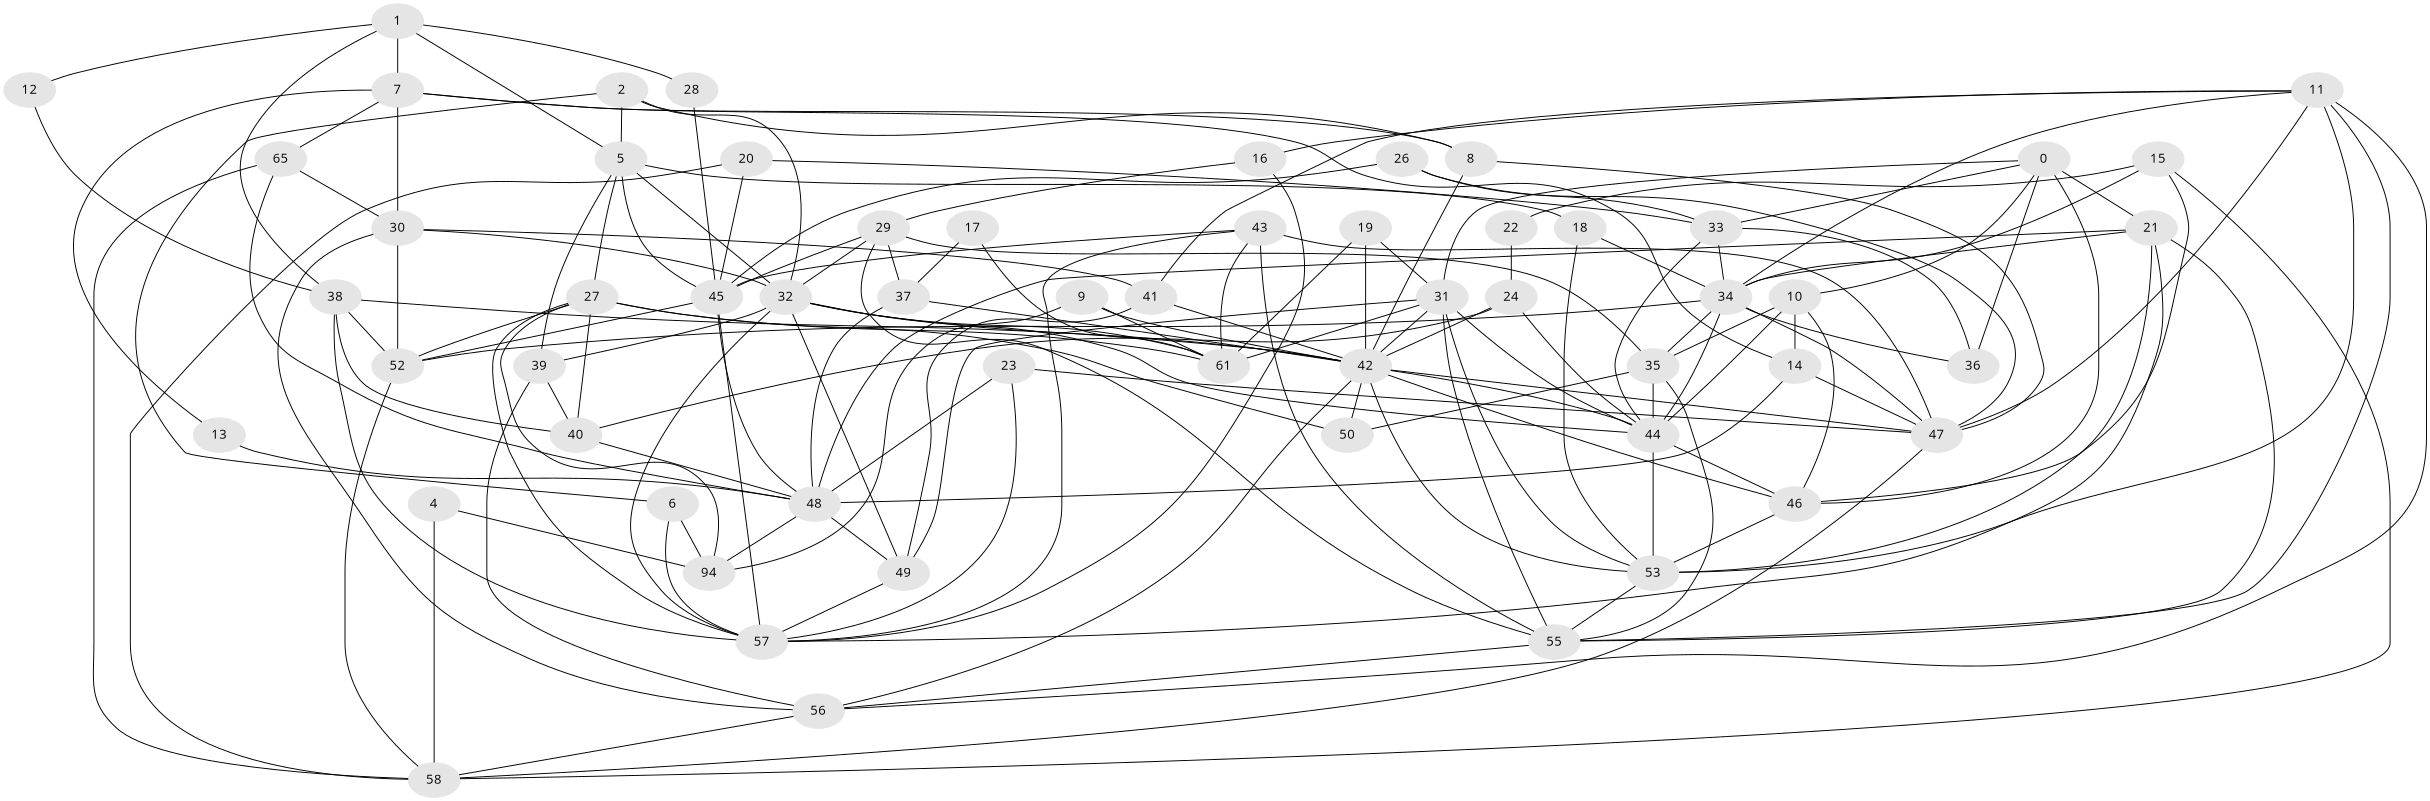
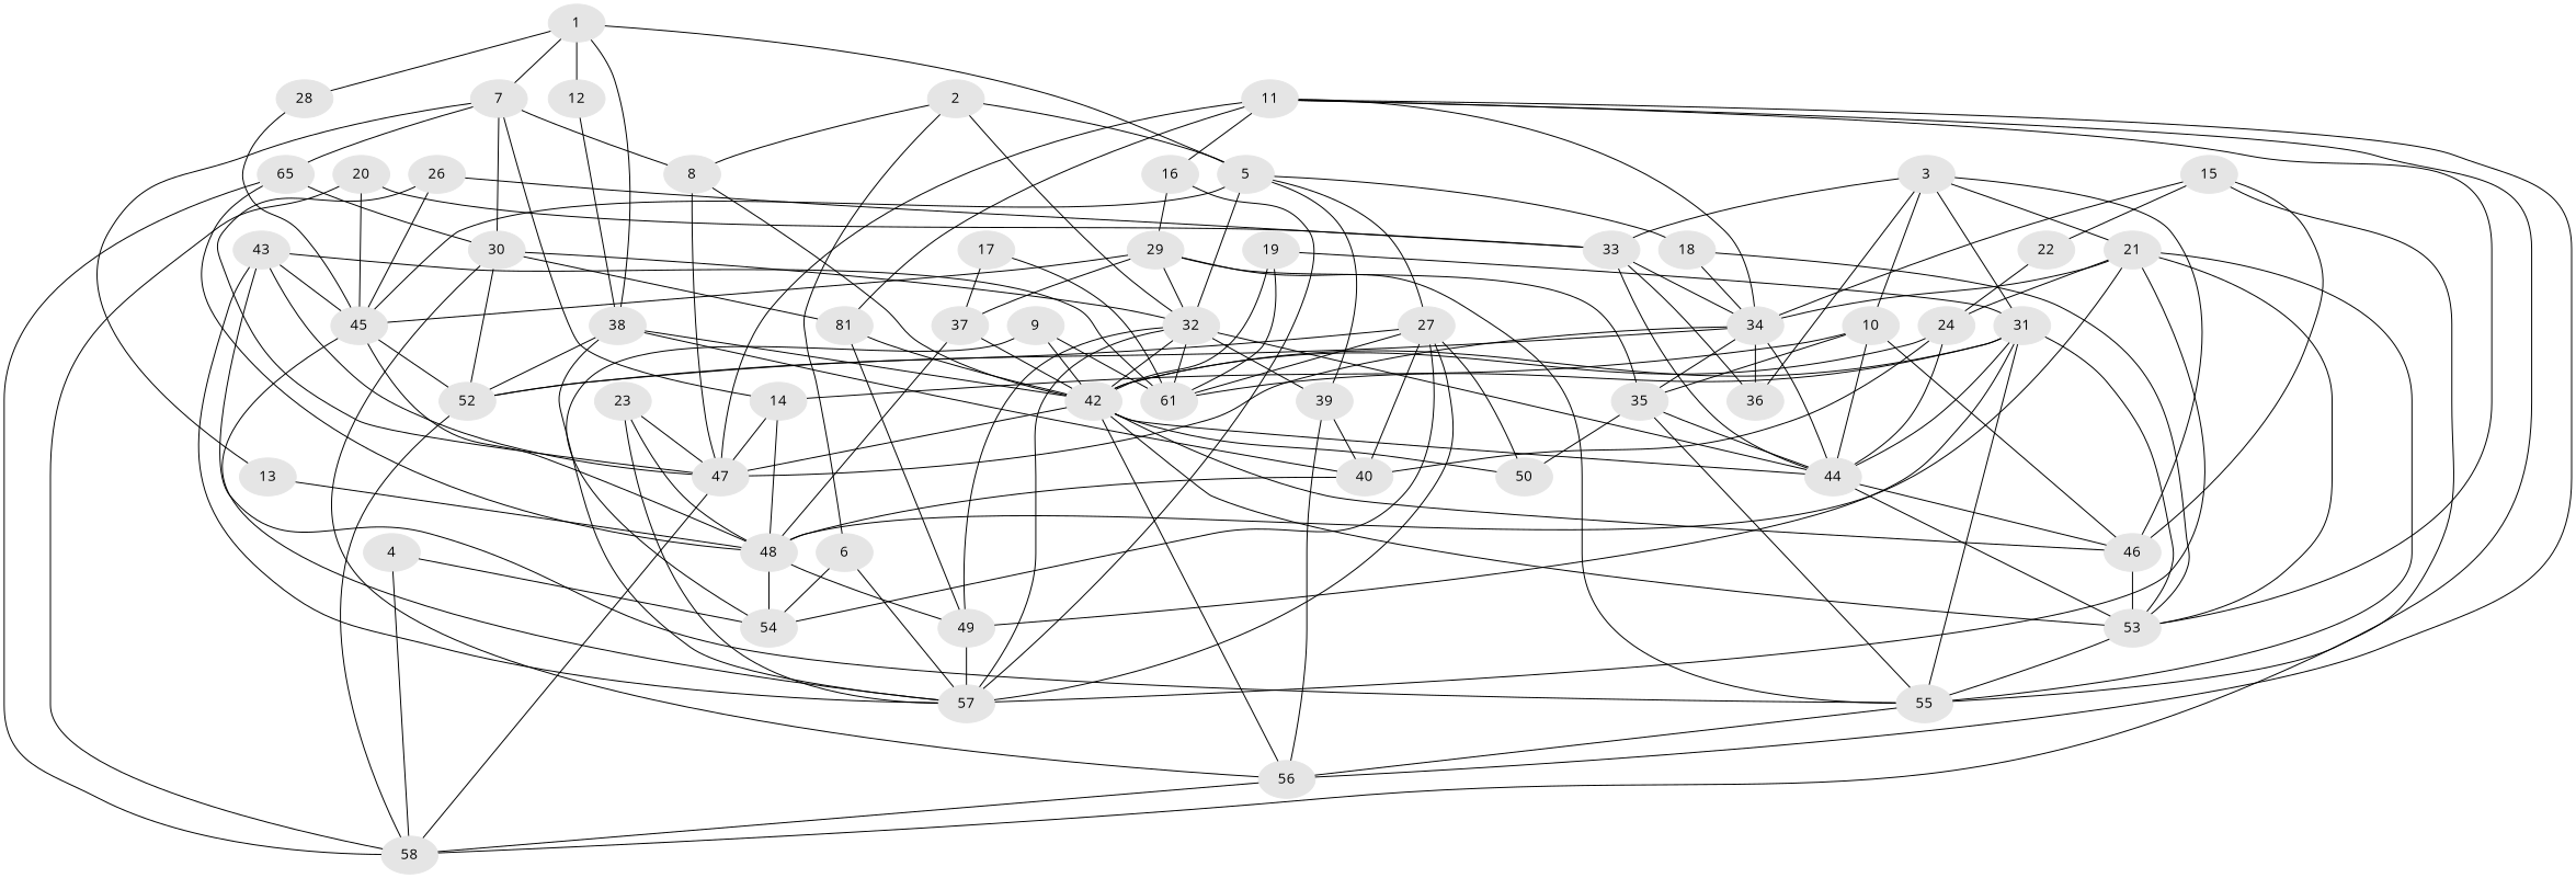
  graph {
    fontname="Open Sans"
    node [color=gray90 fontname="Open Sans" style=filled]
    edge [fontname="Open Sans" weight=1.0]
    1
    5
    7
    12
    28
    38
    32
    18
    27
    39
    45
    8
    14
    13
    n15 [label=65]
    30
    57
    42
    40
    52
    2
    6
-   54 [label=94]
+   54
    47
    n25 [label=61]
    44
    49
-   3 [label=0]
+   3
    10
    21
    31
    33
    36
    46
    35
    34
    53
    55
    48
    24
    4
    58
    50
    56
-   41
+   41 [label=81]
    9
    11
    16
    29
    15
    22
    37
    17
    19
    20
    23
    26
    43
    1 -- 5
    1 -- 7
    1 -- 12
    1 -- 28
    1 -- 38
    5 -- 32
    5 -- 18
    5 -- 27
    5 -- 39
    5 -- 45
    7 -- 8
    7 -- 14
    7 -- 13
    7 -- n15
    7 -- 30
    12 -- 38
    28 -- 45
    38 -- 57
    38 -- 42
    38 -- 40
    38 -- 52
    32 -- 39
    32 -- 57 [weight=2.0]
    32 -- 42
    32 -- n25
    32 -- 44
    32 -- 49
    18 -- 34
    18 -- 53
    27 -- 57
    27 -- 40
    27 -- 52
    27 -- 54
    27 -- n25
    27 -- 50
    39 -- 40
    39 -- 56
    45 -- 57
    45 -- 52
    45 -- 48
    8 -- 42
    8 -- 47
    14 -- 47
    14 -- 48
    13 -- 48
    n15 -- 30
    n15 -- 48
    n15 -- 58
    30 -- 32
    30 -- 52
    30 -- 56
    30 -- 41
    42 -- 47 [weight=2.0]
    42 -- 44
    42 -- 46
    42 -- 53
    42 -- 50
    42 -- 56
    40 -- 48
    52 -- 58
    2 -- 5
    2 -- 32
    2 -- 8
    2 -- 6
    6 -- 57
    6 -- 54
    47 -- 58
    44 -- 46
    44 -- 53
    49 -- 57
    3 -- 10
    3 -- 21
    3 -- 31
    3 -- 33
    3 -- 36
    3 -- 46
    10 -- 14
    10 -- 44
    10 -- 46
    10 -- 35
    21 -- 57
    21 -- 34
    21 -- 53
    21 -- 55
    21 -- 48
+   21 -- 24
    31 -- 42
    31 -- n25
    31 -- 44
    31 -- 49
    31 -- 53
    31 -- 55
    33 -- 44
    33 -- 36
    33 -- 34
    46 -- 53 [weight=2.0]
    35 -- 44
    35 -- 55
    35 -- 50
    34 -- 52
    34 -- 47
    34 -- 44
    34 -- 36
    34 -- 35
    53 -- 55
    55 -- 56
    48 -- 54
    48 -- 49
    24 -- 42
    24 -- 40
    24 -- 44
    4 -- 54
    4 -- 58
    56 -- 58
    41 -- 42
    41 -- 49
    9 -- 42
    9 -- 54
    9 -- n25
    11 -- 47 [weight=2.0]
    11 -- 34
    11 -- 53
    11 -- 55
    11 -- 56
    11 -- 41
    11 -- 16
    16 -- 57
    16 -- 29
    29 -- 32
    29 -- 45
    29 -- 35
    29 -- 55
    29 -- 37
    15 -- 46
    15 -- 34
    15 -- 58
    15 -- 22
    22 -- 24
    37 -- 42 [weight=2.0]
    37 -- 48
    17 -- n25
    17 -- 37
    19 -- 42
    19 -- n25
    19 -- 31
    20 -- 45
    20 -- 33
    20 -- 58
    23 -- 57
    23 -- 47
    23 -- 48
    26 -- 45
    26 -- 47
    26 -- 33
    43 -- 45
    43 -- 57
    43 -- 47
    43 -- n25
    43 -- 55
  }
